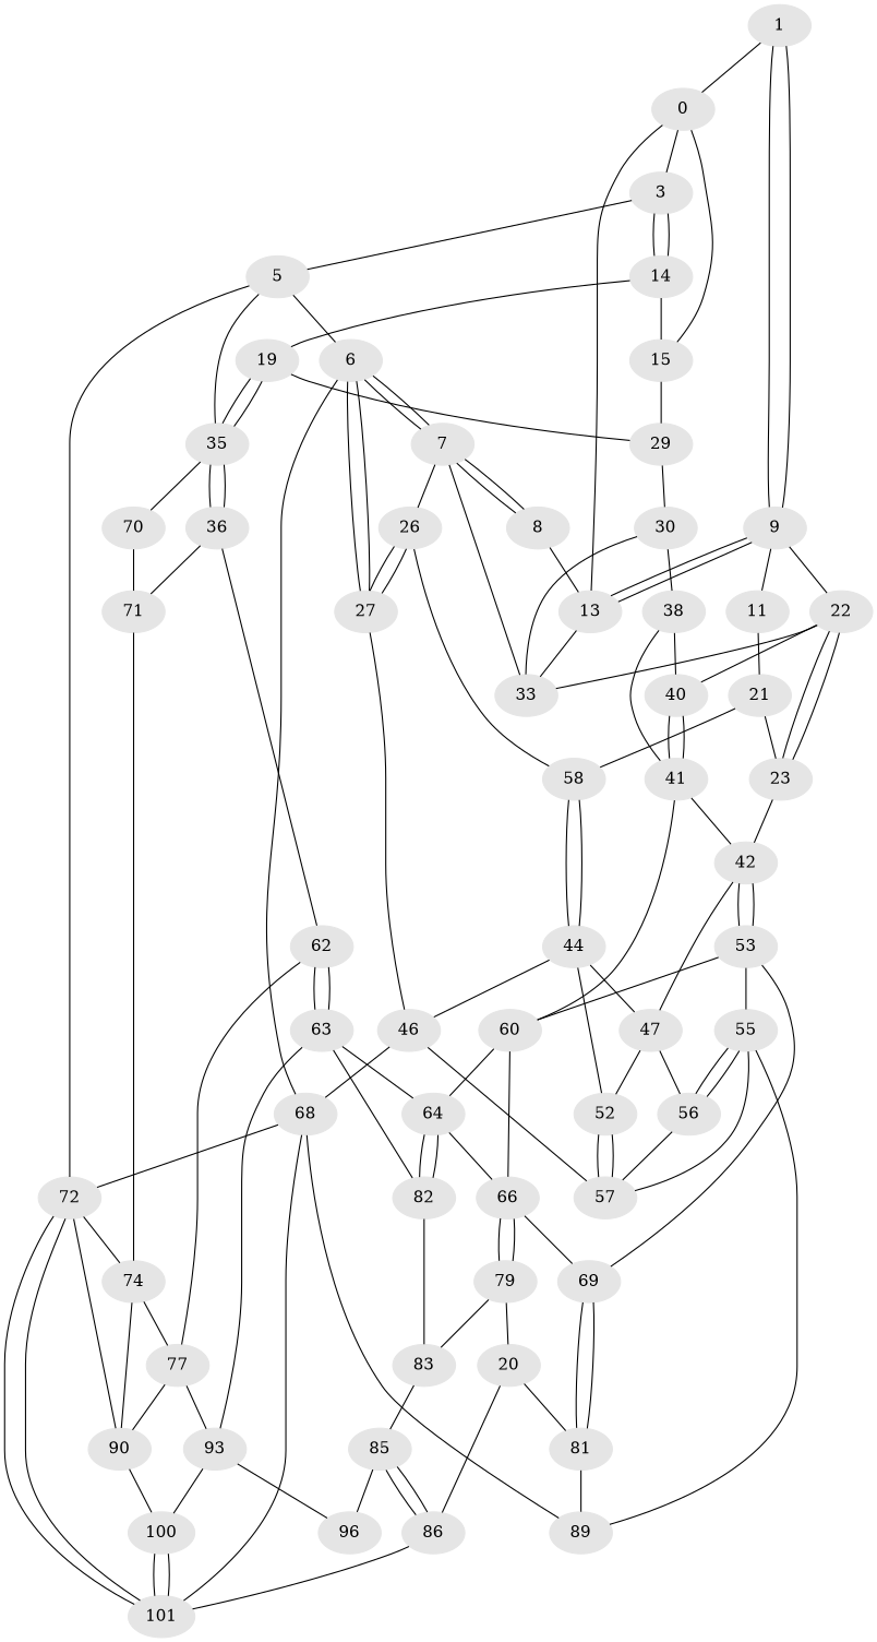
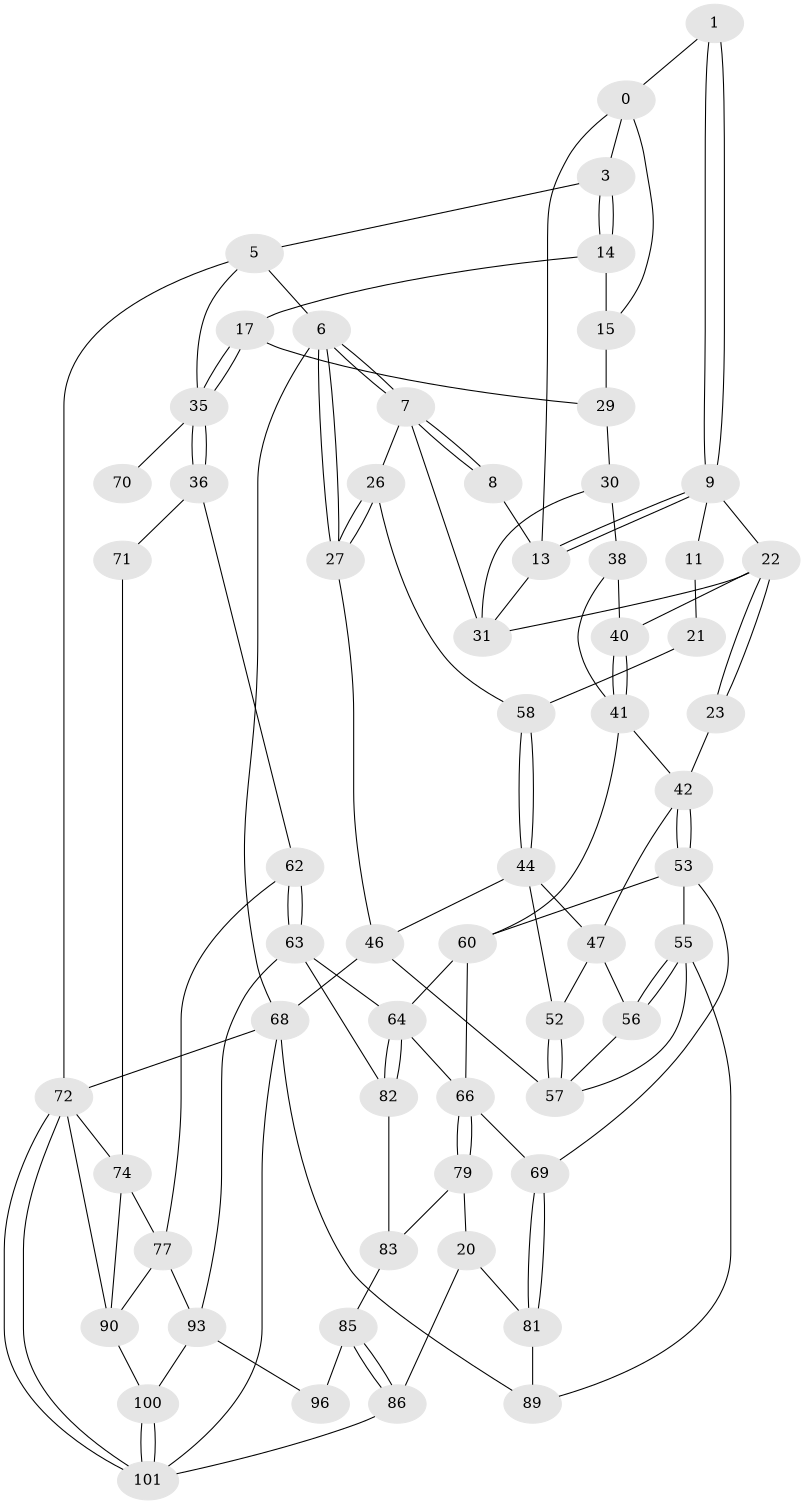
  graph {
    node [color=gray90 style=filled]
    n1 [label=0 super="+12"]
    1
    9 [super="+10"]
    3 [super="+4"]
    13
    15 [super="+25"]
    11
    22 [super="+33"]
    5 [super="+49"]
    14 [super="+19"]
-   31 [super="+32" label=33]
+   31 [super="+32"]
    29
    6
    35 [super="+50"]
    72 [super="+73"]
-   17 [super="+18" label=19]
+   17 [super="+18"]
    7 [super="+20"]
    27
    68 [super="+98"]
    36 [super="+37"]
    70
    101 [super="+102"]
    74 [super="+76"]
    90 [super="+91"]
    8
    26
    46 [super="+59"]
    89
    21 [super="+24"]
    23
    n31 [label=58]
    40
    30 [super="+34"]
    42 [super="+43"]
    44 [super="+45"]
    41 [super="+48"]
    47 [super="+51"]
    53 [super="+54"]
    57 [super="+58"]
    52
    38 [super="+39"]
    62
    71 [super="+75"]
    63 [super="+94"]
    77 [super="+92"]
    60 [super="+61"]
    64 [super="+65"]
    66 [super="+67"]
    56
    55 [super="+78"]
    69
    81 [super="+88"]
    82 [super="+95"]
    79
    93 [super="+99"]
    83 [super="+84"]
    96
    100
    n59 [label=20 super="+87"]
    86
    85 [super="+97"]
    n1 -- 3
    n1 -- 13
    n1 -- 15
    1 -- n1
    1 -- 9
    1 -- 9
    9 -- 13
    9 -- 13
    9 -- 11
    9 -- 22
    3 -- 5
    3 -- 14
    3 -- 14
    13 -- 31
    15 -- 29
    11 -- 21
    22 -- 31
    22 -- 23
    22 -- 23
    22 -- 40
    5 -- 6
    5 -- 35
    5 -- 72
    14 -- 15 [weight=2]
    14 -- 17
    29 -- 30
    6 -- 7
    6 -- 7
    6 -- 27
    6 -- 27
    6 -- 68
    35 -- 36
    35 -- 36
    35 -- 70
    72 -- 101
    72 -- 101
    72 -- 74
    72 -- 90
    17 -- 29
    17 -- 35
    17 -- 35
    7 -- 31
    7 -- 8
    7 -- 8
    7 -- 26
    27 -- 46
    68 -- 72
    68 -- 101
    68 -- 89
    36 -- 62
    36 -- 71
-   70 -- 71 [weight=2]
    74 -- 90
    74 -- 77
    90 -- 100
    8 -- 13
    26 -- 27
    26 -- 27
    26 -- n31
    46 -- 68
    46 -- 57
-   21 -- 23
    21 -- n31
    23 -- 42
    n31 -- 44
    n31 -- 44
    40 -- 41
    40 -- 41
    30 -- 31 [weight=2]
    30 -- 38
    42 -- 47
    42 -- 53
    42 -- 53
    44 -- 46
    44 -- 47
    44 -- 52
    41 -- 42
    41 -- 60
    47 -- 52
    47 -- 56
    53 -- 60
    53 -- 55
    53 -- 69
    52 -- 57
    52 -- 57
    38 -- 40
    38 -- 41
    62 -- 63
    62 -- 63
    62 -- 77
    71 -- 74
    63 -- 64
    63 -- 82
    63 -- 93
    77 -- 90
    77 -- 93
    60 -- 64
    60 -- 66
    64 -- 66
    64 -- 82
    64 -- 82
    66 -- 69
    66 -- 79
    66 -- 79
    56 -- 57
    55 -- 89
    55 -- 57
    55 -- 56
    55 -- 56
    69 -- 81
    69 -- 81
    81 -- 89
    82 -- 83
    79 -- 83
    79 -- n59
    93 -- 96
    93 -- 100
    83 -- 85 [weight=2]
    100 -- 101
    100 -- 101
    n59 -- 81 [weight=2]
    n59 -- 86
    86 -- 101
    85 -- 96
    85 -- 86
    85 -- 86
  }
